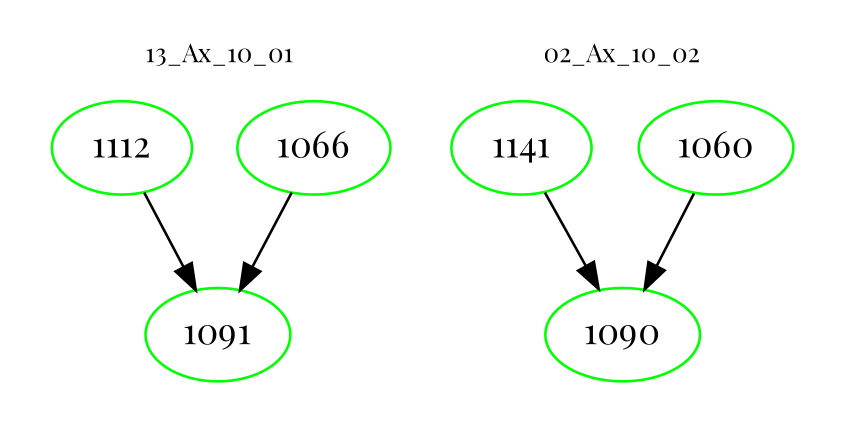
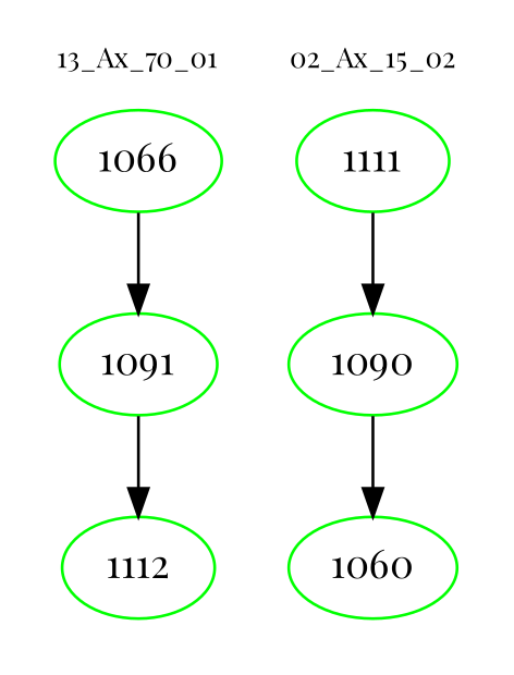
  digraph {
    fontname="Playfair Display"
    node [color=green fontname="Playfair Display"]
    edge [color=black fontname="Playfair Display"]
    n1 [label=1091]
    n2 [label=1066]
    n3 [label=1112]
    n4 [label=1090]
    n5 [label=1060]
-   n6 [label=1141]
+   n6 [label=1111]
    subgraph cluster_1 {
      color=white
      fontsize=10
-     label="13_Ax_10_01"
+     label="13_Ax_70_01"
      n1
      n2
      n3
    }
    subgraph cluster_2 {
      color=white
      fontsize=10
-     label="02_Ax_10_02"
+     label="02_Ax_15_02"
      n4
      n5
      n6
    }
-   n3 -> n1
+   n1 -> n3
    n2 -> n1
-   n5 -> n4
+   n4 -> n5
    n6 -> n4
  }
